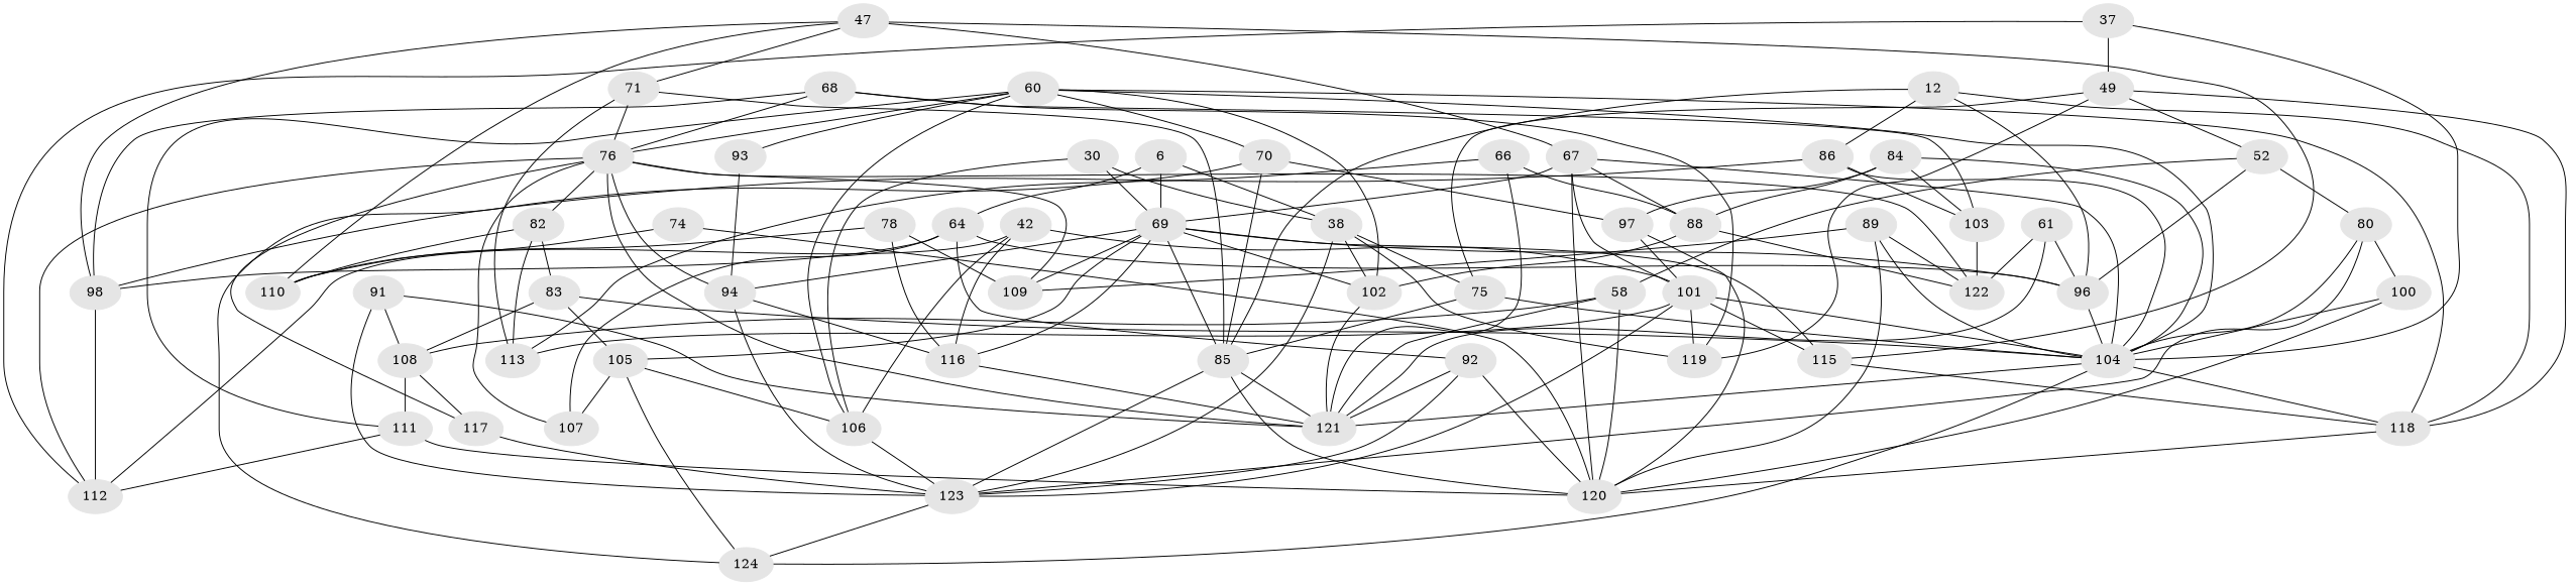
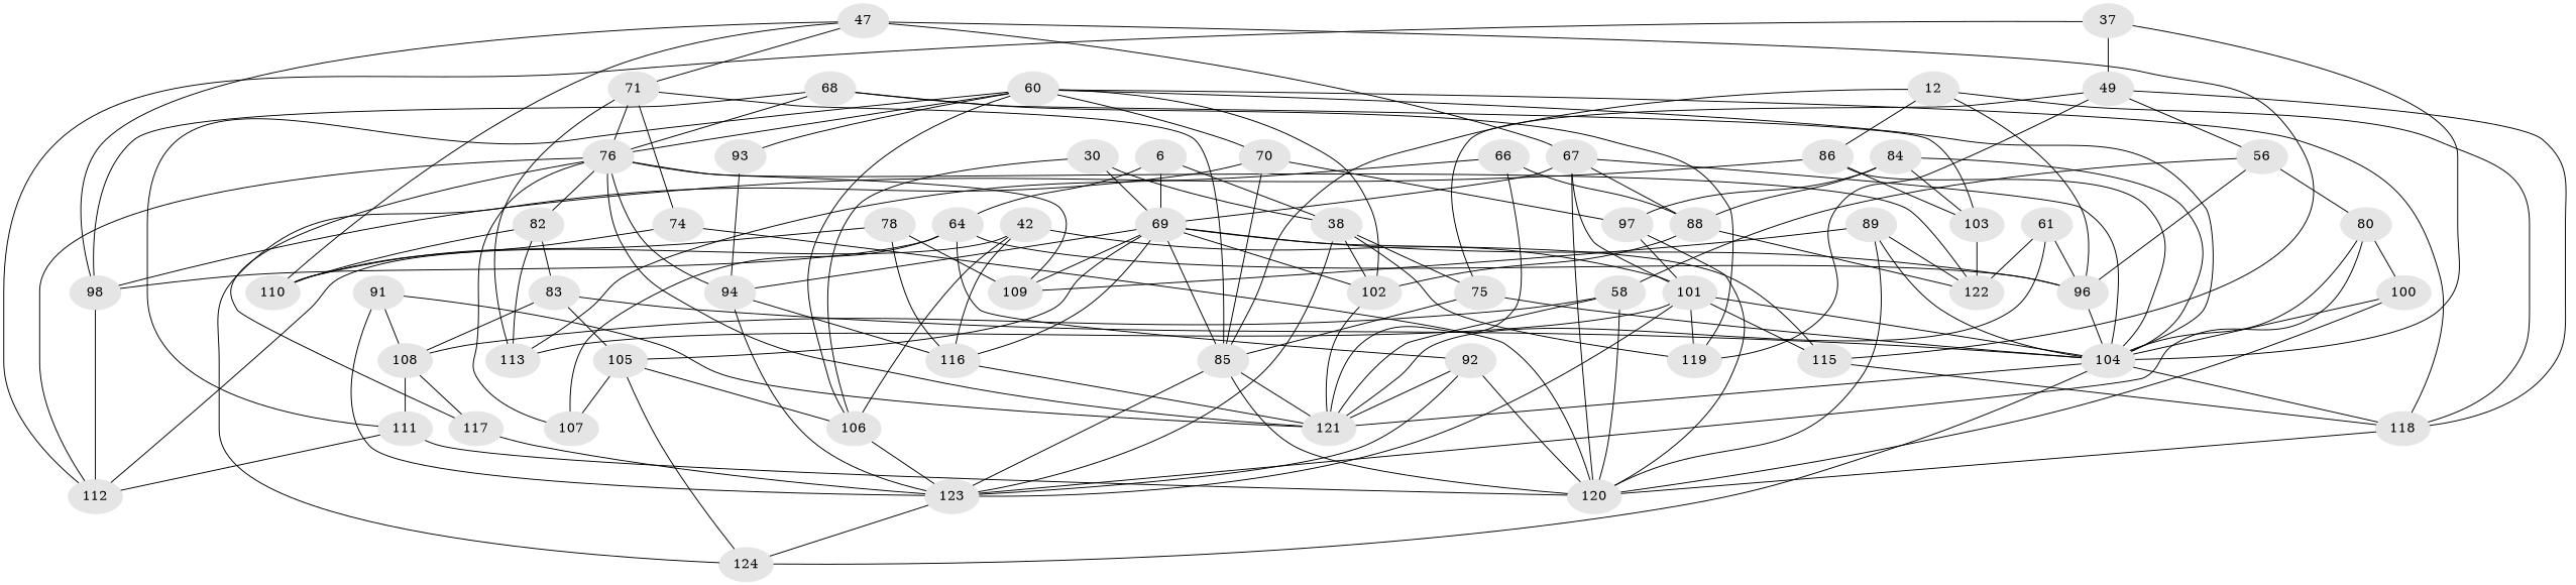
  graph {
    node [color=gray90 style=filled]
    38 [super="+33"]
    75
    102 [super="+20+95"]
    119
    123 [super="+14+87+114"]
    6
    64 [super="+54"]
    69 [super="+45"]
    98 [super="+90"]
    96 [super="+23+73"]
    92
    107
    116 [super="+77"]
    115
    85 [super="+26+55"]
    94 [super="+35"]
    105 [super="+46"]
    109
    30
    106 [super="+50"]
    49 [super="+13"]
-   52
+   52 [label=56]
    118 [super="+43"]
    37
    104 [super="+28+72+81+57"]
    112 [super="+34"]
    121 [super="+7+19+41"]
    124
    101 [super="+99"]
    113 [super="+27"]
    42
    47 [super="+44"]
    67 [super="+15+65+25"]
    71 [super="+59"]
    110
    120 [super="+56"]
    88 [super="+48"]
    76 [super="+40"]
    74
    58
    80 [super="+3"]
    108 [super="+79"]
    100
    111
    117
    60 [super="+32+51"]
    70
    93
    97
    122 [super="+53"]
    82
    61
    n53 [label=12]
    86
    103
    66
    91
    68
    83
    78
    84
    89
    38 -- 75
    38 -- 102
    38 -- 119
    38 -- 123
    75 -- 85
    75 -- 104
    102 -- 121 [weight=3]
    123 -- 124
    6 -- 38 [weight=2]
    6 -- 64
    6 -- 69
    64 -- 98
    64 -- 96 [weight=2]
    64 -- 92
    64 -- 107
    69 -- 102
    69 -- 96 [weight=2]
    69 -- 116
    69 -- 115
    69 -- 85
    69 -- 94
    69 -- 105
    69 -- 109
    98 -- 112 [weight=2]
    96 -- 104
    92 -- 123
    92 -- 121
    92 -- 120
    116 -- 121
    115 -- 118
    85 -- 123
    85 -- 121
    85 -- 120
    94 -- 123
    94 -- 116
    105 -- 107 [weight=2]
    105 -- 106
    105 -- 124
    30 -- 38 [weight=2]
    30 -- 69
    30 -- 106
    106 -- 123 [weight=2]
    49 -- 75
    49 -- 119
    49 -- 52
    49 -- 118
    52 -- 96
    52 -- 58
    52 -- 80
    118 -- 120
    37 -- 49 [weight=2]
    37 -- 104
    37 -- 112
    104 -- 118
    104 -- 121
    104 -- 124
    101 -- 119
    101 -- 123
    101 -- 115
    101 -- 104 [weight=2]
    101 -- 113
    42 -- 116
    42 -- 106
    42 -- 112
    42 -- 101
    47 -- 98
    47 -- 115
    47 -- 67 [weight=2]
    47 -- 71
    47 -- 110
    67 -- 69
    67 -- 104
    67 -- 101 [weight=2]
    67 -- 120 [weight=3]
    67 -- 88 [weight=2]
    71 -- 85
    71 -- 113 [weight=2]
    71 -- 76
+   71 -- 74
    88 -- 102
    88 -- 122 [weight=2]
    76 -- 107
    76 -- 94
    76 -- 109
    76 -- 112
    76 -- 121 [weight=2]
    76 -- 117
    76 -- 122
    76 -- 82
    74 -- 110
    74 -- 120
    58 -- 121
    58 -- 120
    58 -- 108
    80 -- 123 [weight=2]
    80 -- 104
    80 -- 100 [weight=2]
    108 -- 111
    108 -- 117 [weight=2]
    100 -- 104
    100 -- 120
    111 -- 112
    111 -- 120
    117 -- 123
    60 -- 102 [weight=2]
    60 -- 106
    60 -- 118
    60 -- 104
    60 -- 76
    60 -- 111
    60 -- 70
    60 -- 93 [weight=2]
    70 -- 85
    70 -- 124
    70 -- 97
    93 -- 94 [weight=2]
    97 -- 101
    97 -- 120
    82 -- 113
    82 -- 110
    82 -- 83
    61 -- 96
    61 -- 121 [weight=2]
    61 -- 122
    n53 -- 96
    n53 -- 85
    n53 -- 118
    n53 -- 86
    86 -- 98
    86 -- 104
    86 -- 103
    103 -- 122
    66 -- 121
    66 -- 113 [weight=2]
    66 -- 88
    91 -- 123
    91 -- 121
    91 -- 108
    68 -- 119
    68 -- 98
    68 -- 76
    68 -- 103
    83 -- 105
    83 -- 104
    83 -- 108
    78 -- 116 [weight=2]
    78 -- 109
    78 -- 110
    84 -- 104
    84 -- 88
    84 -- 97
    84 -- 103
    89 -- 109
    89 -- 104
    89 -- 120
    89 -- 122
  }
